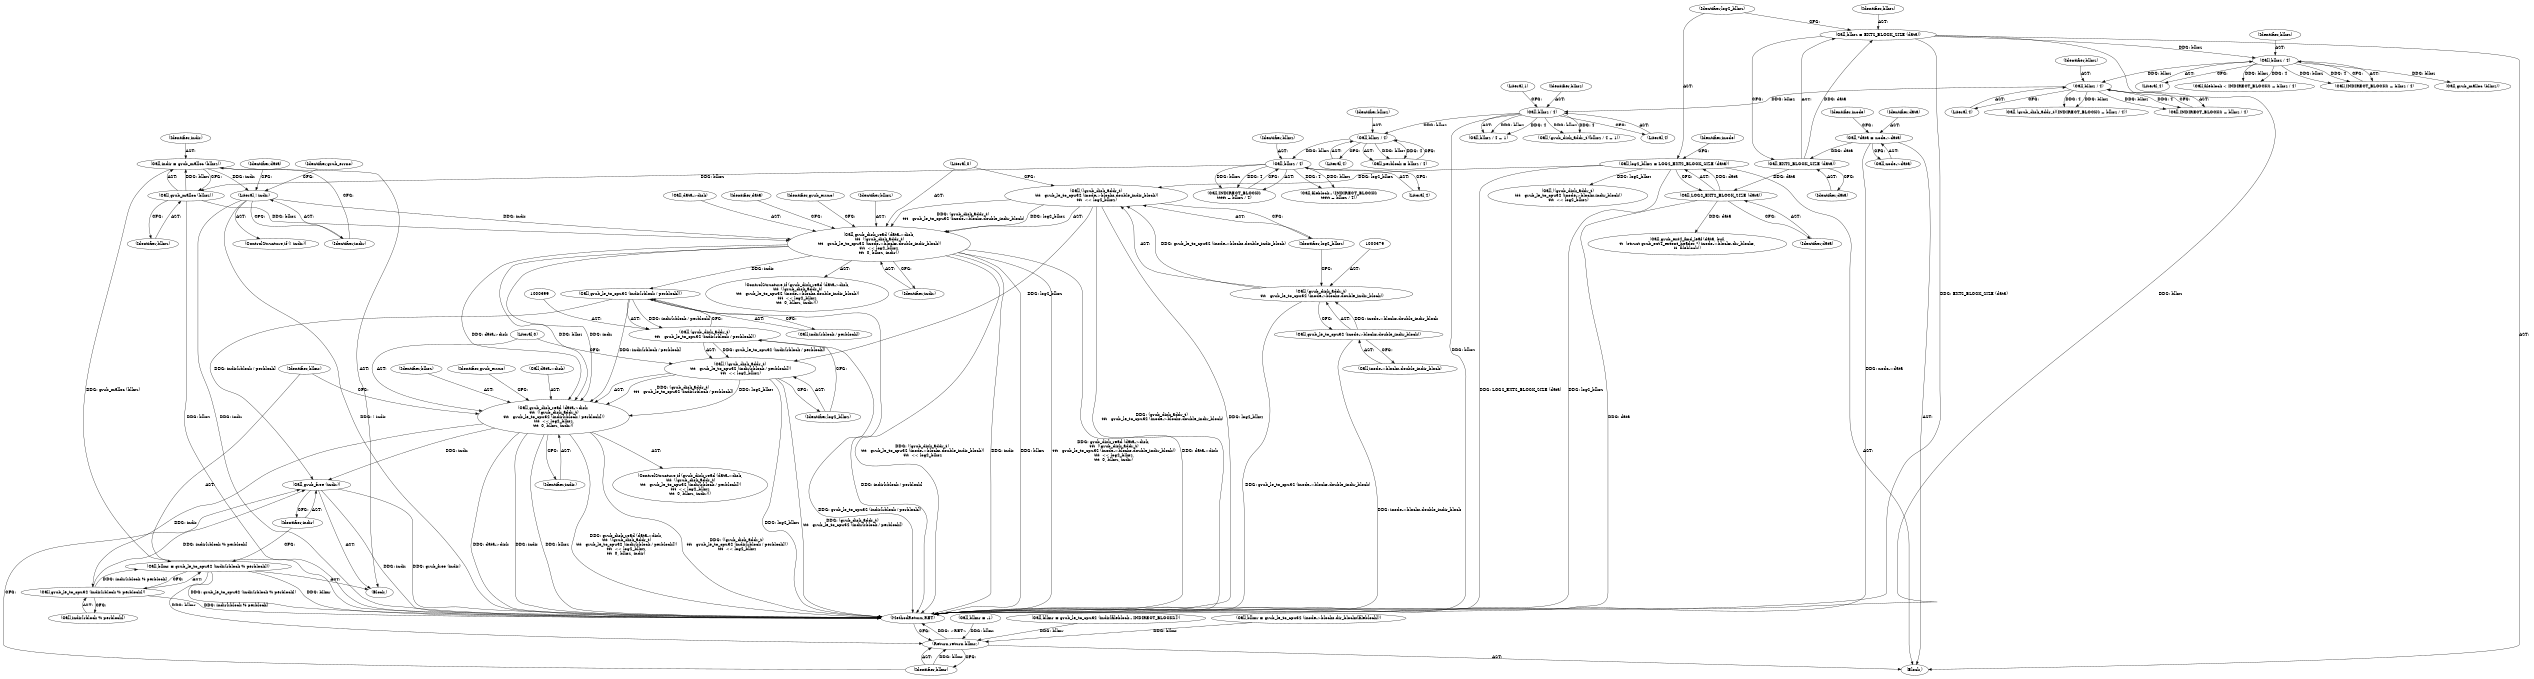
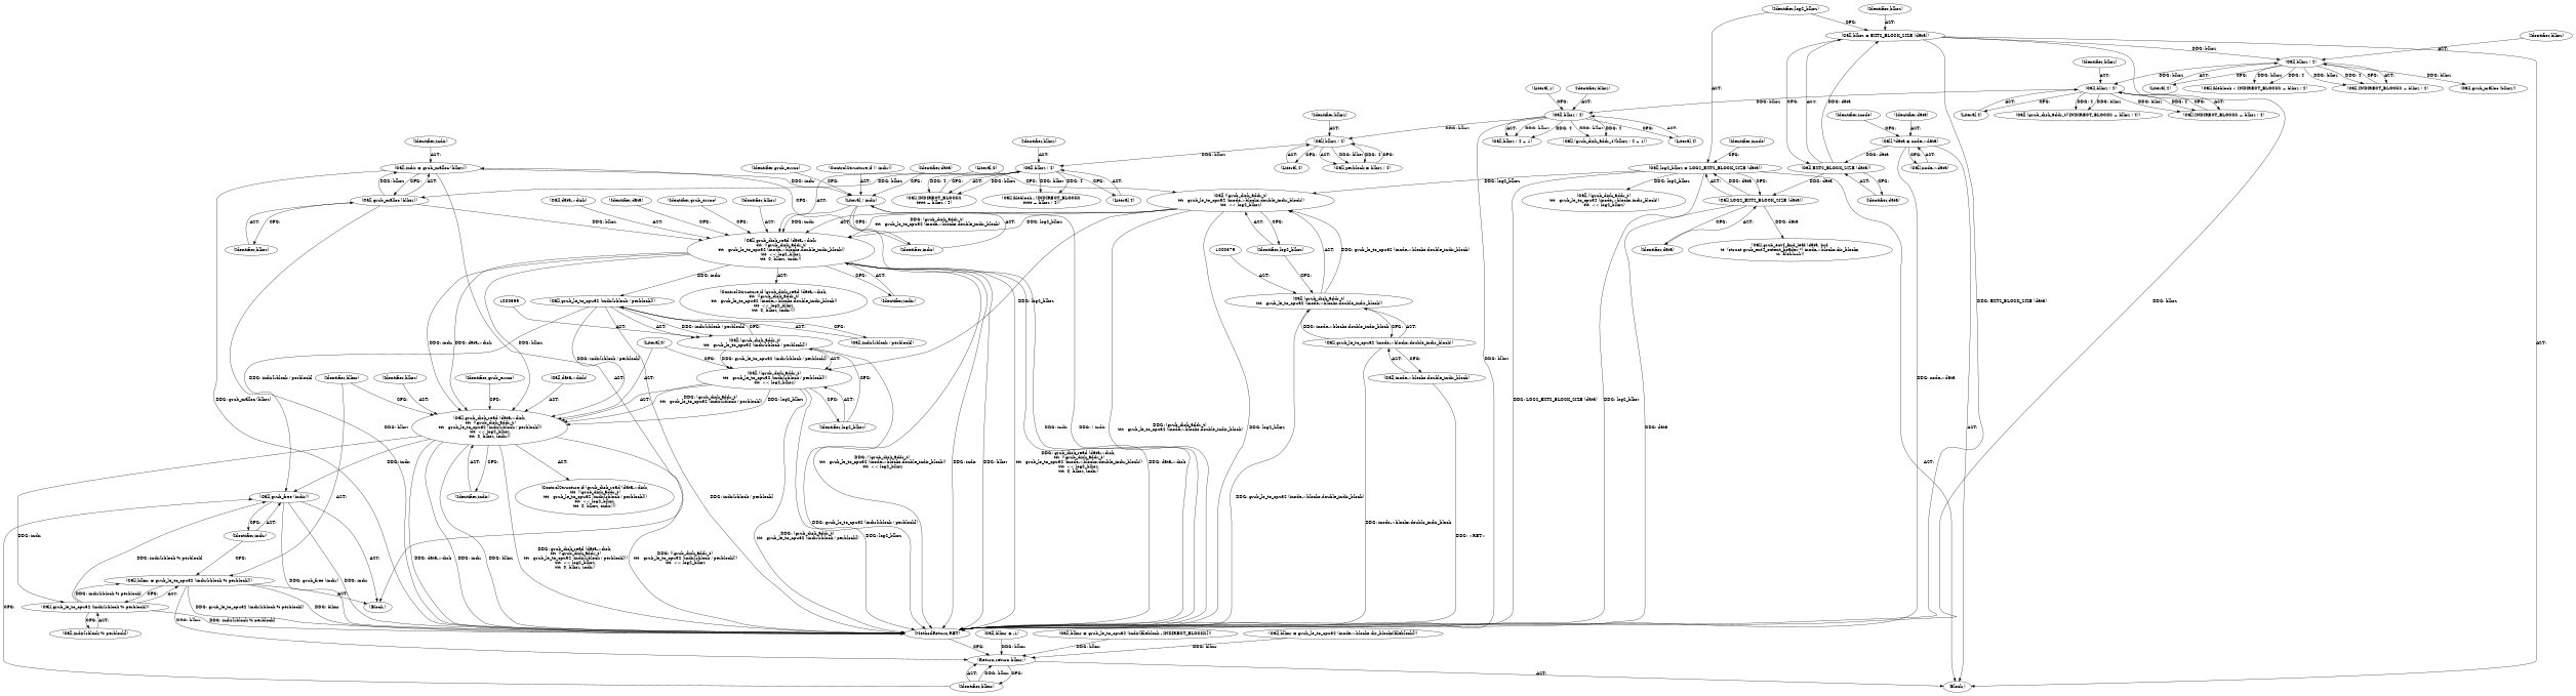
  digraph {
    n1 [label="(Call,grub_le_to_cpu32 (indir[rblock / perblock]))"]
    n2 [label="(Call,(grub_disk_addr_t)\n \t\t\t   grub_le_to_cpu32 (indir[rblock / perblock]))"]
    n3 [label="(Call,grub_disk_read (data->disk,\n \t\t\t  ((grub_disk_addr_t)\n \t\t\t   grub_le_to_cpu32 (indir[rblock / perblock]))\n \t\t\t  << log2_blksz,\n\t\t\t  0, blksz, indir))"]
    n4 [label="(Call,grub_free (indir))"]
    n5 [label="(Call,indir[rblock / perblock])"]
    n6 [label="(MethodReturn,RET)"]
    n7 [label="(Call,((grub_disk_addr_t)\n \t\t\t   grub_le_to_cpu32 (indir[rblock / perblock]))\n \t\t\t  << log2_blksz)"]
    n8 [label="(Call,grub_le_to_cpu32 (indir[rblock % perblock]))"]
    n9 [label="(ControlStructure,if (grub_disk_read (data->disk,\n \t\t\t  ((grub_disk_addr_t)\n \t\t\t   grub_le_to_cpu32 (indir[rblock / perblock]))\n \t\t\t  << log2_blksz,\n\t\t\t  0, blksz, indir)))"]
    n10 [label="(Identifier,indir)"]
    n11 [label="(Block,)"]
    n12 [label="(Identifier,indir)"]
    n13 [label="(Return,return blknr;)"]
    n14 [label="(Call,grub_disk_read (data->disk,\n \t\t\t  ((grub_disk_addr_t)\n \t\t\t   grub_le_to_cpu32 (inode->blocks.double_indir_block))\n \t\t\t  << log2_blksz,\n\t\t\t  0, blksz, indir))"]
    n15 [label="(ControlStructure,if (grub_disk_read (data->disk,\n \t\t\t  ((grub_disk_addr_t)\n \t\t\t   grub_le_to_cpu32 (inode->blocks.double_indir_block))\n \t\t\t  << log2_blksz,\n\t\t\t  0, blksz, indir)))"]
    n16 [label="(Identifier,indir)"]
    n17 [label="(Call,((grub_disk_addr_t)\n \t\t\t   grub_le_to_cpu32 (inode->blocks.double_indir_block))\n \t\t\t  << log2_blksz)"]
    n18 [label="(Identifier,log2_blksz)"]
    n19 [label="(Identifier,log2_blksz)"]
    n20 [label="(Call,(grub_disk_addr_t)\n \t\t\t   grub_le_to_cpu32 (inode->blocks.double_indir_block))"]
    n21 [label="(Call,grub_le_to_cpu32 (inode->blocks.double_indir_block))"]
    n22 [label="(Call,inode->blocks.double_indir_block)"]
    n23 [label="(Call,log2_blksz = LOG2_EXT2_BLOCK_SIZE (data))"]
    n24 [label="(Call,LOG2_EXT2_BLOCK_SIZE (data))"]
    n25 [label="(Block,)"]
    n26 [label="(Call,((grub_disk_addr_t)\n \t\t\t   grub_le_to_cpu32 (inode->blocks.indir_block))\n \t\t\t  << log2_blksz)"]
    n27 [label="(Call,grub_ext4_find_leaf (data, buf,\n\t\t  (struct grub_ext4_extent_header *) inode->blocks.dir_blocks,\n\t\t  fileblock))"]
    n28 [label="(Identifier,data)"]
    n29 [label="(Call,EXT2_BLOCK_SIZE (data))"]
    n30 [label="(Call,blksz = EXT2_BLOCK_SIZE (data))"]
    n31 [label="(Identifier,data)"]
    n32 [label="(Call,blksz / 4)"]
    n33 [label="(Call,*data = node->data)"]
    n34 [label="(Call,node->data)"]
    n35 [label="(Call,grub_malloc (blksz))"]
    n36 [label="(Call,indir = grub_malloc (blksz))"]
    n37 [label="(Identifier,blksz)"]
    n38 [label="(Literal,! indir)"]
    n39 [label="(Call,blksz / 4)"]
    n40 [label="(Call,fileblock - (INDIRECT_BLOCKS\n\t\t\t\t\t + blksz / 4))"]
    n41 [label="(Literal,4)"]
    n42 [label="(Call,INDIRECT_BLOCKS\n\t\t\t\t\t + blksz / 4)"]
    n43 [label="(Call,blksz / 4)"]
    n44 [label="(Literal,4)"]
    n45 [label="(Call,perblock = blksz / 4)"]
    n46 [label="(Call,blksz / 4)"]
    n47 [label="(Call,blksz / 4 + 1)"]
    n48 [label="(Call,(grub_disk_addr_t)(blksz / 4 + 1))"]
    n49 [label="(Literal,4)"]
    n50 [label="(Call,blksz / 4)"]
    n51 [label="(Call,(grub_disk_addr_t)(INDIRECT_BLOCKS + blksz / 4))"]
    n52 [label="(Call,INDIRECT_BLOCKS + blksz / 4)"]
    n53 [label="(Literal,4)"]
    n54 [label="(Call,INDIRECT_BLOCKS + blksz / 4)"]
    n55 [label="(Call,grub_malloc (blksz))"]
    n56 [label="(Call,fileblock < INDIRECT_BLOCKS + blksz / 4)"]
    n57 [label="(Literal,4)"]
    n58 [label="(ControlStructure,if (! indir))"]
    n59 [label="(Identifier,indir)"]
    n60 [label="(Call,blknr = grub_le_to_cpu32 (indir[rblock % perblock]))"]
    n61 [label="(Call,indir[rblock % perblock])"]
    n62 [label="(Identifier,blknr)"]
    n63 [label="(Identifier,data)"]
    n64 [label="(Identifier,inode)"]
    n65 [label="(Call,blknr = -1)"]
    n66 [label="(Literal,0)"]
    n67 [label="(Identifier,blksz)"]
    n68 [label="(Literal,0)"]
    n69 [label="(Call,blknr = grub_le_to_cpu32 (indir[fileblock - INDIRECT_BLOCKS]))"]
    n70 [label="(Identifier,blksz)"]
    n71 [label="(Identifier,blksz)"]
    n72 [label="(Identifier,data)"]
    n73 [label="(Identifier,log2_blksz)"]
    n74 [label="(Call,data->disk)"]
    n75 [label="(Identifier,blksz)"]
    n76 [label="(Identifier,blksz)"]
    n77 [label="(Identifier,grub_errno)"]
    n78 [label="(Identifier,inode)"]
    n79 [label="(Call,blknr = grub_le_to_cpu32 (inode->blocks.dir_blocks[fileblock]))"]
    n80 [label="(Identifier,grub_errno)"]
    n81 [label="(Identifier,blksz)"]
    n82 [label="(Identifier,blksz)"]
    n83 [label="(Identifier,blknr)"]
    n84 [label="(Call,data->disk)"]
    n85 [label="(Identifier,blksz)"]
    n86 [label="(Identifier,data)"]
    n87 [label="(Identifier,grub_errno)"]
    n88 [label="(Literal,1)"]
    n89 [label="(Identifier,indir)"]
    1000379
    1000399
    n1 -> n2 [label="AST: "]
    n1 -> n2 [label="DDG: indir[rblock / perblock]"]
    n1 -> n3 [label="DDG: indir[rblock / perblock]"]
    n1 -> n4 [label="DDG: indir[rblock / perblock]"]
    n1 -> n5 [label="CFG: "]
    n1 -> n6 [label="DDG: indir[rblock / perblock]"]
    n2 -> n1 [label="CFG: "]
    n2 -> n6 [label="DDG: grub_le_to_cpu32 (indir[rblock / perblock])"]
    n2 -> n7 [label="AST: "]
    n2 -> n7 [label="DDG: grub_le_to_cpu32 (indir[rblock / perblock])"]
    n3 -> n4 [label="DDG: indir"]
    n3 -> n6 [label="DDG: ((grub_disk_addr_t)\n \t\t\t   grub_le_to_cpu32 (indir[rblock / perblock]))\n \t\t\t  << log2_blksz"]
    n3 -> n6 [label="DDG: data->disk"]
    n3 -> n6 [label="DDG: indir"]
    n3 -> n6 [label="DDG: blksz"]
    n3 -> n6 [label="DDG: grub_disk_read (data->disk,\n \t\t\t  ((grub_disk_addr_t)\n \t\t\t   grub_le_to_cpu32 (indir[rblock / perblock]))\n \t\t\t  << log2_blksz,\n\t\t\t  0, blksz, indir)"]
    n3 -> n8 [label="DDG: indir"]
    n3 -> n9 [label="AST: "]
    n3 -> n10 [label="CFG: "]
    n4 -> n6 [label="DDG: grub_free (indir)"]
    n4 -> n6 [label="DDG: indir"]
    n4 -> n11 [label="AST: "]
    n4 -> n12 [label="CFG: "]
    n5 -> n1 [label="AST: "]
    n6 -> n13 [label="CFG: "]
    n7 -> n3 [label="AST: "]
    n7 -> n3 [label="DDG: (grub_disk_addr_t)\n \t\t\t   grub_le_to_cpu32 (indir[rblock / perblock])"]
    n7 -> n3 [label="DDG: log2_blksz"]
    n7 -> n6 [label="DDG: (grub_disk_addr_t)\n \t\t\t   grub_le_to_cpu32 (indir[rblock / perblock])"]
    n7 -> n6 [label="DDG: log2_blksz"]
    n7 -> n19 [label="CFG: "]
    n8 -> n4 [label="DDG: indir[rblock % perblock]"]
    n8 -> n6 [label="DDG: indir[rblock % perblock]"]
    n8 -> n60 [label="AST: "]
    n8 -> n60 [label="DDG: indir[rblock % perblock]"]
    n8 -> n61 [label="CFG: "]
    n10 -> n3 [label="AST: "]
    n12 -> n4 [label="AST: "]
    n12 -> n60 [label="CFG: "]
-   n13 -> n6 [label="DDG: <RET>"]
+   n22 -> n6 [label="DDG: <RET>"]
    n13 -> n25 [label="AST: "]
    n13 -> n62 [label="CFG: "]
    n14 -> n1 [label="DDG: indir"]
    n14 -> n3 [label="DDG: data->disk"]
    n14 -> n3 [label="DDG: blksz"]
    n14 -> n3 [label="DDG: indir"]
    n14 -> n6 [label="DDG: ((grub_disk_addr_t)\n \t\t\t   grub_le_to_cpu32 (inode->blocks.double_indir_block))\n \t\t\t  << log2_blksz"]
    n14 -> n6 [label="DDG: indir"]
    n14 -> n6 [label="DDG: blksz"]
    n14 -> n6 [label="DDG: grub_disk_read (data->disk,\n \t\t\t  ((grub_disk_addr_t)\n \t\t\t   grub_le_to_cpu32 (inode->blocks.double_indir_block))\n \t\t\t  << log2_blksz,\n\t\t\t  0, blksz, indir)"]
    n14 -> n6 [label="DDG: data->disk"]
    n14 -> n15 [label="AST: "]
    n14 -> n16 [label="CFG: "]
    n16 -> n14 [label="AST: "]
    n17 -> n6 [label="DDG: (grub_disk_addr_t)\n \t\t\t   grub_le_to_cpu32 (inode->blocks.double_indir_block)"]
    n17 -> n6 [label="DDG: log2_blksz"]
    n17 -> n7 [label="DDG: log2_blksz"]
    n17 -> n14 [label="AST: "]
    n17 -> n14 [label="DDG: (grub_disk_addr_t)\n \t\t\t   grub_le_to_cpu32 (inode->blocks.double_indir_block)"]
    n17 -> n14 [label="DDG: log2_blksz"]
    n17 -> n18 [label="CFG: "]
    n18 -> n17 [label="AST: "]
    n18 -> n20 [label="CFG: "]
    n19 -> n2 [label="CFG: "]
    n19 -> n7 [label="AST: "]
    n20 -> n6 [label="DDG: grub_le_to_cpu32 (inode->blocks.double_indir_block)"]
    n20 -> n17 [label="AST: "]
    n20 -> n17 [label="DDG: grub_le_to_cpu32 (inode->blocks.double_indir_block)"]
    n20 -> n21 [label="CFG: "]
    n21 -> n6 [label="DDG: inode->blocks.double_indir_block"]
    n21 -> n20 [label="AST: "]
    n21 -> n20 [label="DDG: inode->blocks.double_indir_block"]
    n21 -> n22 [label="CFG: "]
    n22 -> n21 [label="AST: "]
    n23 -> n6 [label="DDG: LOG2_EXT2_BLOCK_SIZE (data)"]
    n23 -> n6 [label="DDG: log2_blksz"]
    n23 -> n17 [label="DDG: log2_blksz"]
    n23 -> n24 [label="CFG: "]
    n23 -> n25 [label="AST: "]
    n23 -> n26 [label="DDG: log2_blksz"]
    n24 -> n6 [label="DDG: data"]
    n24 -> n23 [label="AST: "]
    n24 -> n23 [label="DDG: data"]
    n24 -> n27 [label="DDG: data"]
    n24 -> n28 [label="CFG: "]
    n28 -> n24 [label="AST: "]
    n29 -> n24 [label="DDG: data"]
    n29 -> n30 [label="AST: "]
    n29 -> n30 [label="DDG: data"]
    n29 -> n31 [label="CFG: "]
    n30 -> n6 [label="DDG: EXT2_BLOCK_SIZE (data)"]
    n30 -> n6 [label="DDG: blksz"]
    n30 -> n25 [label="AST: "]
    n30 -> n29 [label="CFG: "]
    n30 -> n32 [label="DDG: blksz"]
    n31 -> n29 [label="AST: "]
    n32 -> n50 [label="DDG: blksz"]
    n32 -> n54 [label="AST: "]
    n32 -> n54 [label="DDG: blksz"]
    n32 -> n54 [label="DDG: 4"]
    n32 -> n55 [label="DDG: blksz"]
    n32 -> n56 [label="DDG: blksz"]
    n32 -> n56 [label="DDG: 4"]
    n32 -> n57 [label="CFG: "]
    n33 -> n6 [label="DDG: node->data"]
    n33 -> n25 [label="AST: "]
    n33 -> n29 [label="DDG: data"]
    n33 -> n34 [label="CFG: "]
    n34 -> n33 [label="AST: "]
    n35 -> n6 [label="DDG: blksz"]
    n35 -> n14 [label="DDG: blksz"]
    n35 -> n36 [label="AST: "]
    n35 -> n36 [label="DDG: blksz"]
    n35 -> n37 [label="CFG: "]
    n36 -> n6 [label="DDG: grub_malloc (blksz)"]
    n36 -> n11 [label="AST: "]
    n36 -> n35 [label="CFG: "]
    n36 -> n38 [label="DDG: indir"]
    n37 -> n35 [label="AST: "]
    n38 -> n6 [label="DDG: indir"]
    n38 -> n6 [label="DDG: ! indir"]
    n38 -> n14 [label="DDG: indir"]
-   n38 -> n58 [label="AST: "]
+   n58 -> n38 [label="AST: "]
    n38 -> n59 [label="CFG: "]
    n39 -> n35 [label="DDG: blksz"]
    n39 -> n40 [label="DDG: blksz"]
    n39 -> n40 [label="DDG: 4"]
    n39 -> n41 [label="CFG: "]
    n39 -> n42 [label="AST: "]
    n39 -> n42 [label="DDG: blksz"]
    n39 -> n42 [label="DDG: 4"]
    n41 -> n39 [label="AST: "]
    n42 -> n39 [label="CFG: "]
    n43 -> n39 [label="DDG: blksz"]
    n43 -> n44 [label="CFG: "]
    n43 -> n45 [label="AST: "]
    n43 -> n45 [label="DDG: blksz"]
    n43 -> n45 [label="DDG: 4"]
    n44 -> n43 [label="AST: "]
    n45 -> n43 [label="CFG: "]
    n46 -> n6 [label="DDG: blksz"]
    n46 -> n43 [label="DDG: blksz"]
    n46 -> n47 [label="AST: "]
    n46 -> n47 [label="DDG: blksz"]
    n46 -> n47 [label="DDG: 4"]
    n46 -> n48 [label="DDG: blksz"]
    n46 -> n48 [label="DDG: 4"]
    n46 -> n49 [label="CFG: "]
    n49 -> n46 [label="AST: "]
    n50 -> n46 [label="DDG: blksz"]
    n50 -> n51 [label="DDG: blksz"]
    n50 -> n51 [label="DDG: 4"]
    n50 -> n52 [label="AST: "]
    n50 -> n52 [label="DDG: blksz"]
    n50 -> n52 [label="DDG: 4"]
    n50 -> n53 [label="CFG: "]
    n52 -> n50 [label="CFG: "]
    n53 -> n50 [label="AST: "]
    n54 -> n32 [label="CFG: "]
    n57 -> n32 [label="AST: "]
    n59 -> n36 [label="CFG: "]
    n59 -> n38 [label="AST: "]
    n60 -> n6 [label="DDG: grub_le_to_cpu32 (indir[rblock % perblock])"]
    n60 -> n6 [label="DDG: blknr"]
    n60 -> n8 [label="CFG: "]
    n60 -> n11 [label="AST: "]
    n60 -> n13 [label="DDG: blknr"]
    n61 -> n8 [label="AST: "]
    n62 -> n4 [label="CFG: "]
    n62 -> n13 [label="AST: "]
    n62 -> n13 [label="DDG: blknr"]
    n63 -> n33 [label="AST: "]
    n64 -> n33 [label="CFG: "]
    n65 -> n13 [label="DDG: blknr"]
    n66 -> n3 [label="AST: "]
    n66 -> n7 [label="CFG: "]
    n67 -> n14 [label="AST: "]
    n68 -> n14 [label="AST: "]
    n68 -> n17 [label="CFG: "]
    n69 -> n13 [label="DDG: blknr"]
    n70 -> n46 [label="AST: "]
    n71 -> n39 [label="AST: "]
    n72 -> n38 [label="CFG: "]
    n73 -> n23 [label="AST: "]
    n73 -> n30 [label="CFG: "]
    n74 -> n14 [label="AST: "]
    n75 -> n3 [label="AST: "]
    n76 -> n43 [label="AST: "]
    n77 -> n3 [label="CFG: "]
    n78 -> n23 [label="CFG: "]
    n79 -> n13 [label="DDG: blknr"]
    n80 -> n38 [label="CFG: "]
    n81 -> n30 [label="AST: "]
    n82 -> n32 [label="AST: "]
    n83 -> n3 [label="CFG: "]
    n83 -> n60 [label="AST: "]
    n84 -> n3 [label="AST: "]
    n85 -> n50 [label="AST: "]
    n86 -> n14 [label="CFG: "]
    n87 -> n14 [label="CFG: "]
    n88 -> n46 [label="CFG: "]
    n89 -> n36 [label="AST: "]
    1000379 -> n20 [label="AST: "]
    1000399 -> n2 [label="AST: "]
  }
